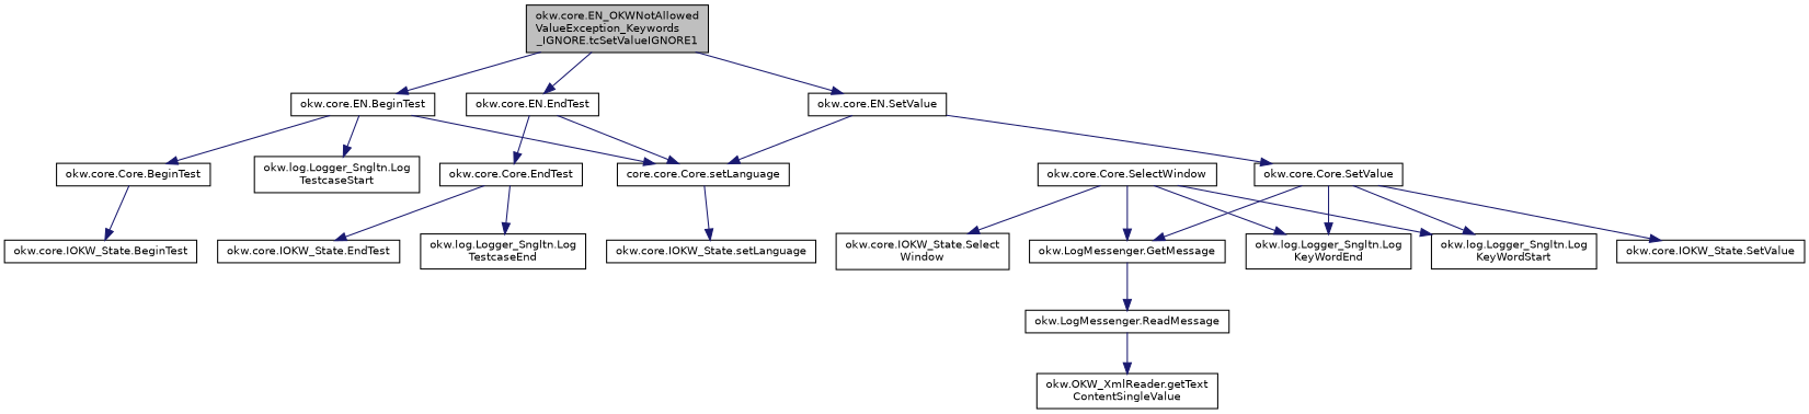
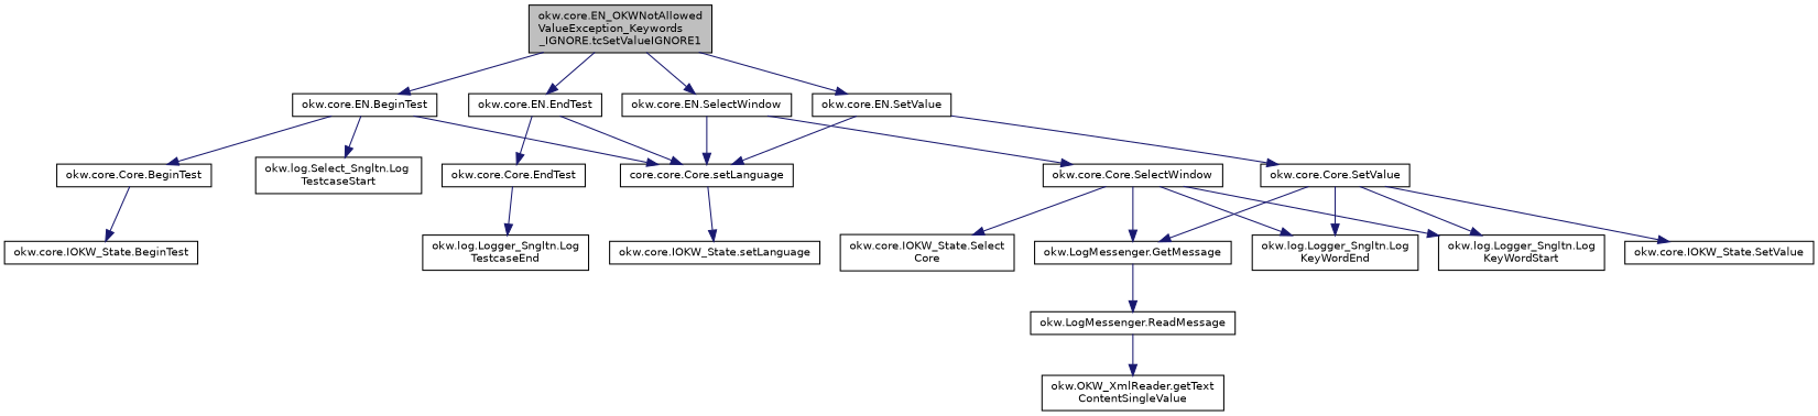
  digraph {
    rankdir=TB
    node [color=black fillcolor=white fontname=Helvetica fontsize=10 shape=record style=filled]
    edge [color=midnightblue fontname=Helvetica fontsize=10 labelfontname=Helvetica labelfontsize=10 style=solid]
    n1 [fillcolor=grey75 fontcolor=black height=0.2 label="okw.core.EN_OKWNotAllowed\lValueException_Keywords\l_IGNORE.tcSetValueIGNORE1" width=0.4]
    n2 [height=0.2 label="okw.core.EN.BeginTest" width=0.4]
    n3 [height=0.2 label="okw.core.EN.EndTest" width=0.4]
+   n4 [height=0.2 label="okw.core.EN.SelectWindow" width=0.4]
    n5 [height=0.2 label="okw.core.EN.SetValue" width=0.4]
    n6 [height=0.2 label="okw.core.Core.BeginTest" width=0.4]
    n7 [height=0.2 label="core.core.Core.setLanguage" width=0.4]
-   n8 [height=0.2 label="okw.log.Logger_Sngltn.Log\lTestcaseStart" width=0.4]
+   n8 [height=0.2 label="okw.log.Select_Sngltn.Log\lTestcaseStart" width=0.4]
    n9 [height=0.2 label="okw.core.Core.EndTest" width=0.4]
    n10 [height=0.2 label="okw.core.Core.SelectWindow" width=0.4]
    n11 [height=0.2 label="okw.core.Core.SetValue" width=0.4]
    n12 [height=0.2 label="okw.core.IOKW_State.BeginTest" width=0.4]
    n13 [height=0.2 label="okw.core.IOKW_State.setLanguage" width=0.4]
-   n14 [height=0.2 label="okw.core.IOKW_State.EndTest" width=0.4]
    n15 [height=0.2 label="okw.log.Logger_Sngltn.Log\lTestcaseEnd" width=0.4]
    n16 [height=0.2 label="okw.LogMessenger.GetMessage" width=0.4]
    n17 [height=0.2 label="okw.log.Logger_Sngltn.Log\lKeyWordEnd" width=0.4]
    n18 [height=0.2 label="okw.log.Logger_Sngltn.Log\lKeyWordStart" width=0.4]
-   n19 [height=0.2 label="okw.core.IOKW_State.Select\lWindow" width=0.4]
+   n19 [height=0.2 label="okw.core.IOKW_State.Select\lCore" width=0.4]
    n20 [height=0.2 label="okw.LogMessenger.ReadMessage" width=0.4]
    n21 [height=0.2 label="okw.OKW_XmlReader.getText\lContentSingleValue" width=0.4]
    n22 [height=0.2 label="okw.core.IOKW_State.SetValue" width=0.4]
    n1 -> n2
    n1 -> n3
+   n1 -> n4
    n1 -> n5
    n2 -> n6
    n2 -> n7
    n2 -> n8
    n3 -> n7
    n3 -> n9
+   n4 -> n7
+   n4 -> n10
    n5 -> n7
    n5 -> n11
    n6 -> n12
    n7 -> n13
-   n9 -> n14
    n9 -> n15
    n10 -> n16
    n10 -> n17
    n10 -> n18
    n10 -> n19
    n11 -> n16
    n11 -> n17
    n11 -> n18
    n11 -> n22
    n16 -> n20
    n20 -> n21
  }
